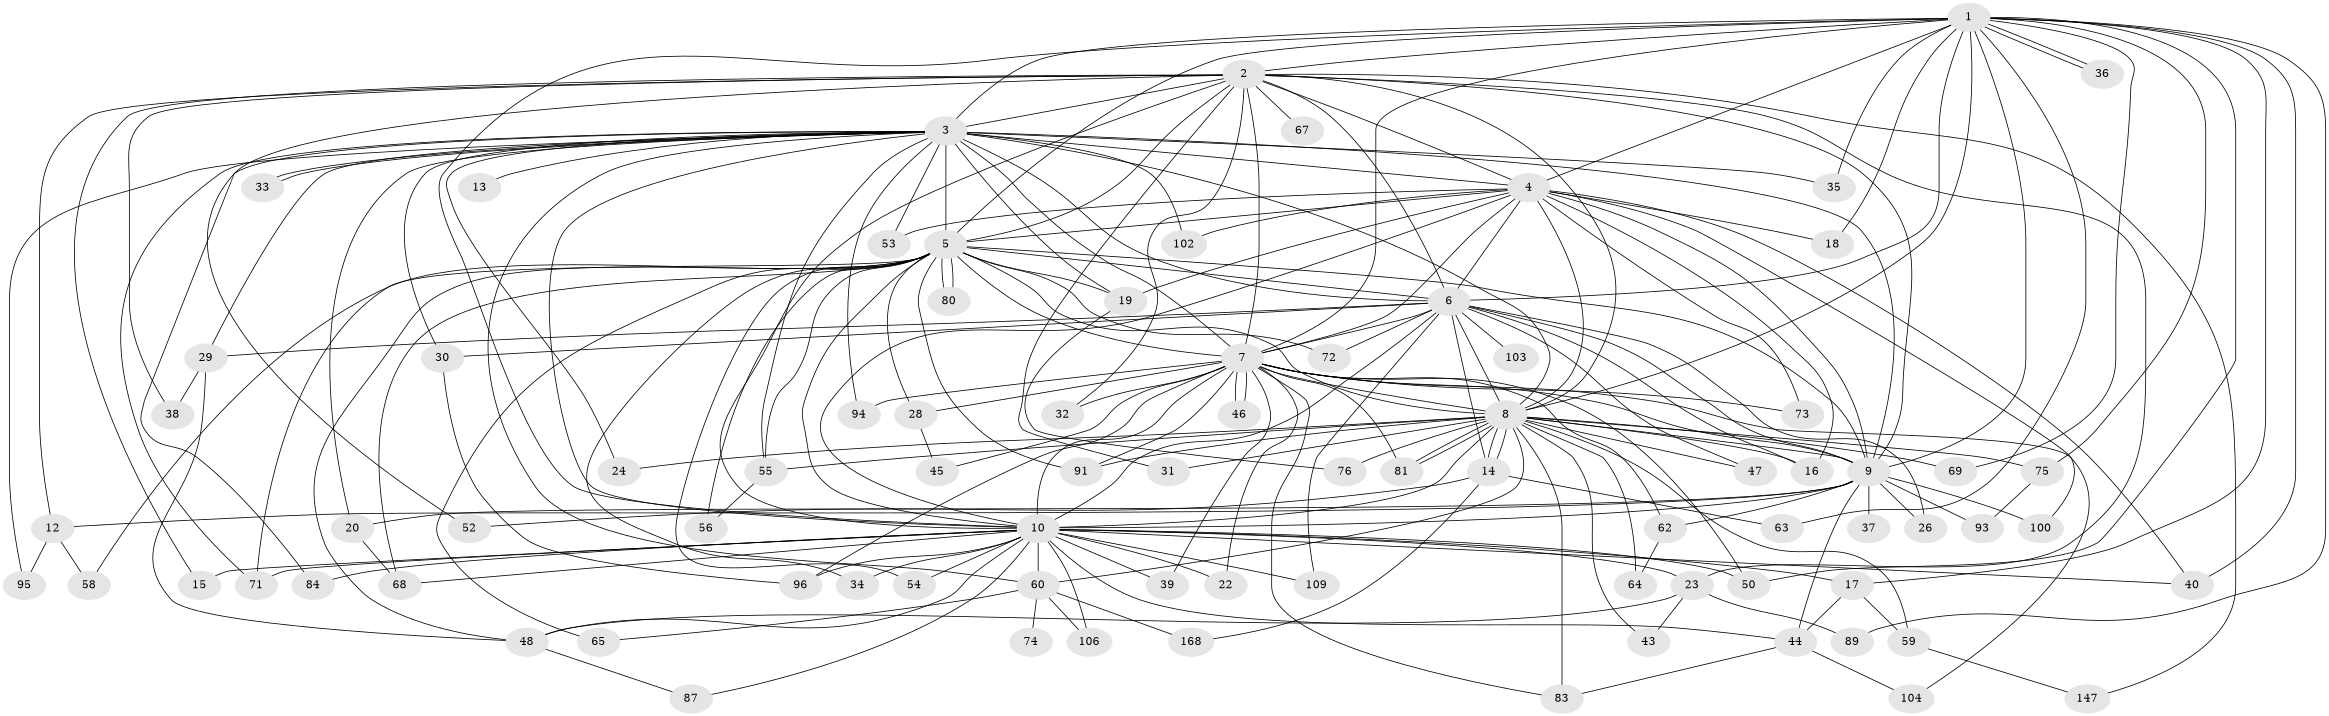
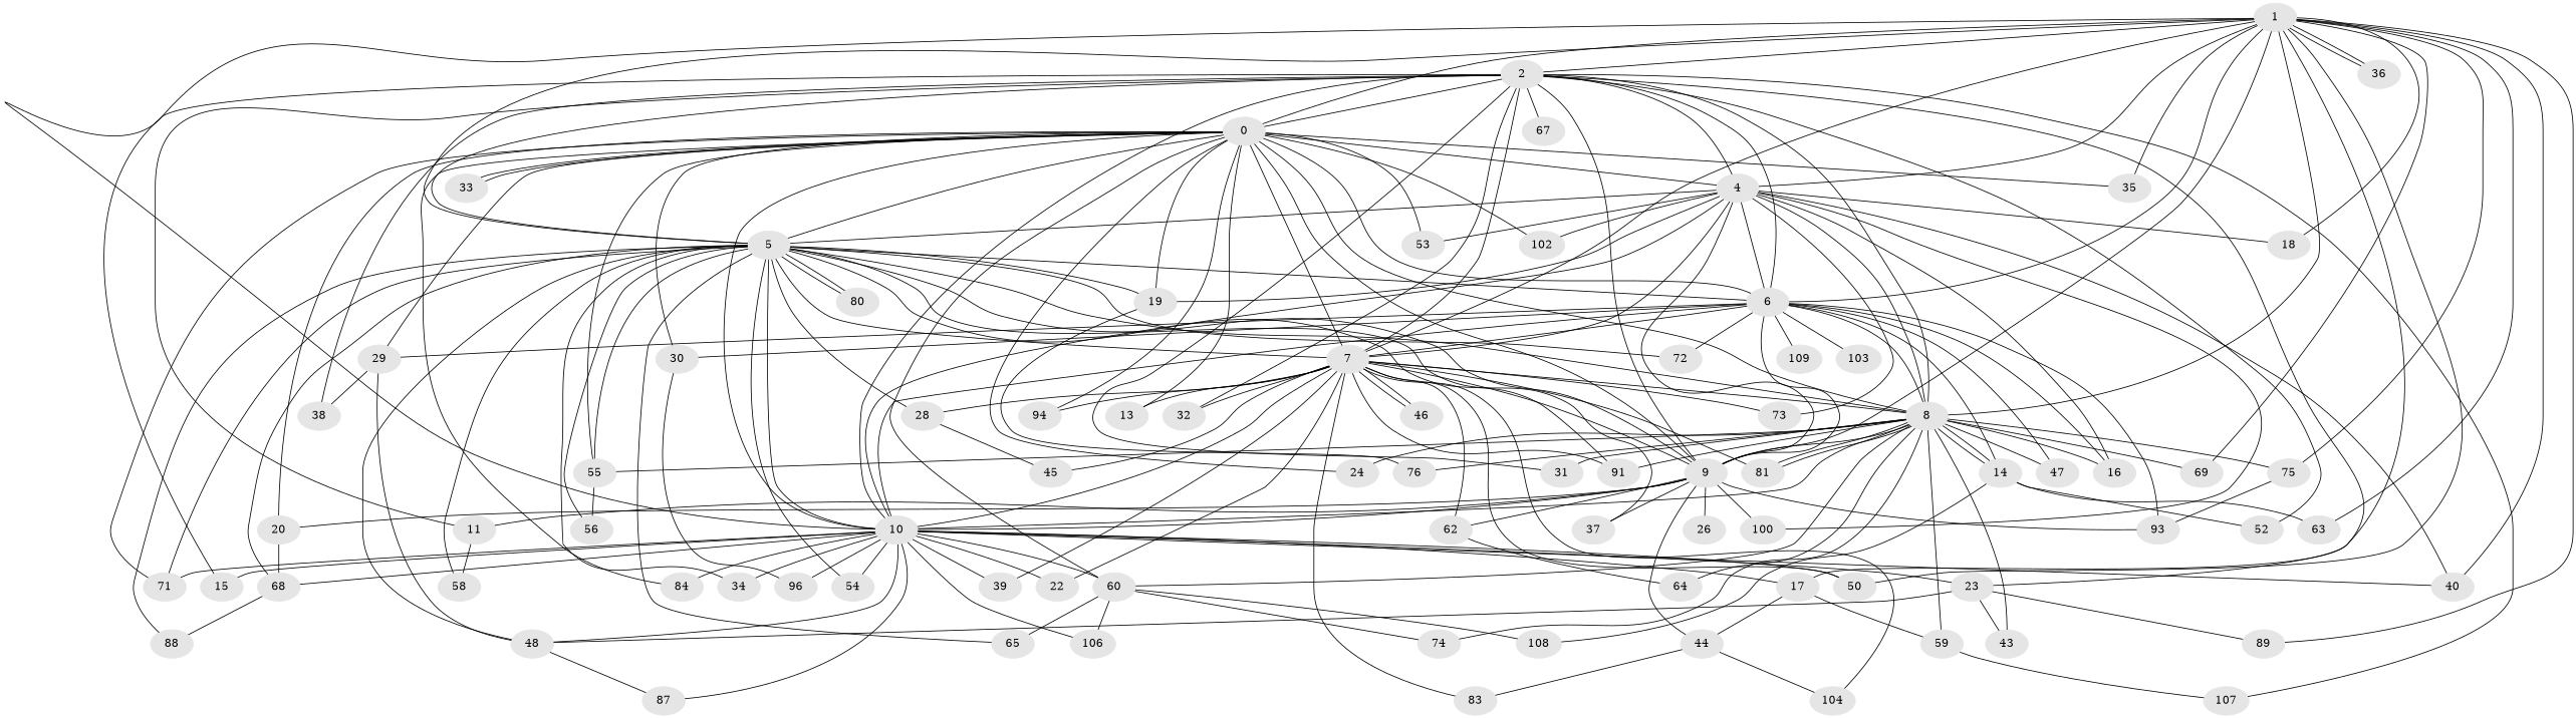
  graph {
    node [color=gray90 style=filled]
    1 [super="+41"]
    2 [super="+57"]
-   3 [super="+78"]
+   3 [super="+78" label=0]
    4 [super="+25"]
    5 [super="+92"]
    6 [super="+61"]
    7 [super="+42"]
    8 [super="+98"]
    9 [super="+27"]
    10 [super="+12"]
    17
    18
    35
    36
    40 [super="+79"]
    50 [super="+99"]
    63
    69
    75
    89
-   11 [label=12]
+   11
    15
    23 [super="+101"]
    31
    32
    38
    52 [super="+90"]
    67
-   107 [label=147]
+   107
    13
    19 [super="+77"]
    20 [super="+21"]
    24
    29 [super="+49"]
    30
    33
    53
    55
    60 [super="+86"]
    71 [super="+110"]
    84
    94
-   95
    102
    16 [super="+66"]
    73
    100
    28
    34
    37
    48 [super="+105"]
    54
    56 [super="+85"]
    58
    65
    68 [super="+70"]
    72
    80
+   88
    91
    103
    14 [super="+97"]
    26
    47
    109
    22
    39
    45
    46
    62
    81 [super="+82"]
    83
    104
    43
    59
    64
    74
    76
    44 [super="+51"]
    93
    87
    96
    106
-   108 [label=168]
+   108
    1 -- 2
    1 -- 3 [weight=2]
    1 -- 4
    1 -- 5
    1 -- 6
    1 -- 7
    1 -- 8
    1 -- 9
    1 -- 10
    1 -- 17
    1 -- 18
    1 -- 35
    1 -- 36
    1 -- 36
    1 -- 40
    1 -- 50
    1 -- 63
    1 -- 69
    1 -- 75
    1 -- 89
    2 -- 3 [weight=2]
    2 -- 4
    2 -- 5
    2 -- 6
    2 -- 7 [weight=2]
    2 -- 8
    2 -- 9
    2 -- 10
    2 -- 11
    2 -- 15
    2 -- 23
    2 -- 31
    2 -- 32
    2 -- 38
    2 -- 52 [weight=2]
    2 -- 67 [weight=2]
    2 -- 107
    3 -- 4
    3 -- 5
    3 -- 6 [weight=2]
    3 -- 7 [weight=2]
    3 -- 8
    3 -- 9 [weight=2]
    3 -- 10
    3 -- 35
    3 -- 13
    3 -- 19
    3 -- 20
    3 -- 24
    3 -- 29
    3 -- 30
    3 -- 33
    3 -- 33
    3 -- 53
    3 -- 55
    3 -- 60
    3 -- 71
    3 -- 84
    3 -- 94
-   3 -- 95
    3 -- 102
    4 -- 5
    4 -- 6
    4 -- 7
    4 -- 8
    4 -- 9 [weight=2]
    4 -- 10
    4 -- 18
    4 -- 40
    4 -- 19
    4 -- 53
    4 -- 102
    4 -- 16
    4 -- 73
    4 -- 100
    5 -- 6 [weight=2]
    5 -- 7
    5 -- 8
    5 -- 9
    5 -- 10
    5 -- 19
    5 -- 55
    5 -- 71
    5 -- 28
    5 -- 34
+   5 -- 37
    5 -- 48
    5 -- 54
    5 -- 56 [weight=2]
    5 -- 58
    5 -- 65
    5 -- 68
    5 -- 72
    5 -- 80
    5 -- 80
+   5 -- 88
    5 -- 91
    6 -- 7
    6 -- 8
    6 -- 9
    6 -- 10
    6 -- 29
    6 -- 30
    6 -- 16
    6 -- 72
    6 -- 103
    6 -- 14
-   6 -- 26
+   6 -- 93
    6 -- 47
    6 -- 109
    7 -- 8
    7 -- 9
    7 -- 10 [weight=2]
    7 -- 50
    7 -- 32
-   7 -- 96
+   7 -- 13
    7 -- 94
    7 -- 73
    7 -- 28
    7 -- 91
    7 -- 22
    7 -- 39
    7 -- 45
    7 -- 46
    7 -- 46
    7 -- 62
    7 -- 81
    7 -- 83
    7 -- 104
    8 -- 9
    8 -- 10
    8 -- 69
    8 -- 75
    8 -- 31
    8 -- 24
    8 -- 55
    8 -- 60
    8 -- 16
    8 -- 91
    8 -- 14
    8 -- 14
    8 -- 47
    8 -- 81
    8 -- 81
    8 -- 43
    8 -- 59
    8 -- 64
-   8 -- 83
+   8 -- 74
    8 -- 76
    9 -- 10
    9 -- 11
    9 -- 20
    9 -- 100
    9 -- 37
    9 -- 26
    9 -- 62
    9 -- 44
    9 -- 93
    10 -- 17
    10 -- 40
    10 -- 50
    10 -- 15
    10 -- 23
    10 -- 60
    10 -- 71
    10 -- 84
    10 -- 34
    10 -- 48
    10 -- 54
    10 -- 68
-   10 -- 109
    10 -- 22
    10 -- 39
-   10 -- 44
    10 -- 87
    10 -- 96
    10 -- 106
    17 -- 59
    17 -- 44
    75 -- 93
-   11 -- 95
    11 -- 58
    23 -- 89
    23 -- 48
    23 -- 43
    19 -- 76
    20 -- 68
    29 -- 38
    29 -- 48 [weight=2]
    30 -- 96
    55 -- 56
    60 -- 65
    60 -- 74
    60 -- 106
    60 -- 108
    28 -- 45
    48 -- 87
+   68 -- 88
    14 -- 63
    14 -- 52
    14 -- 108
    62 -- 64
    59 -- 107
    44 -- 83
    44 -- 104
  }
